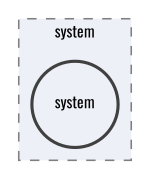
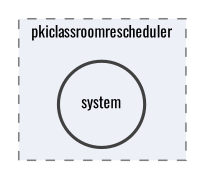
  digraph {
    compound=true
    fontname=Oswald
    n1 [color=grey25 fillcolor="#edf0f7" fontname=Oswald fontsize=10 height=0.2 label=system shape=circle style="filled,bold" width=0.4]
    subgraph cluster_1 {
      bgcolor="#edf0f7"
      fontsize=10
-     label=system
+     label=pkiclassroomrescheduler
      pencolor=grey50
      style="filled,dashed"
      n1
    }
  }
